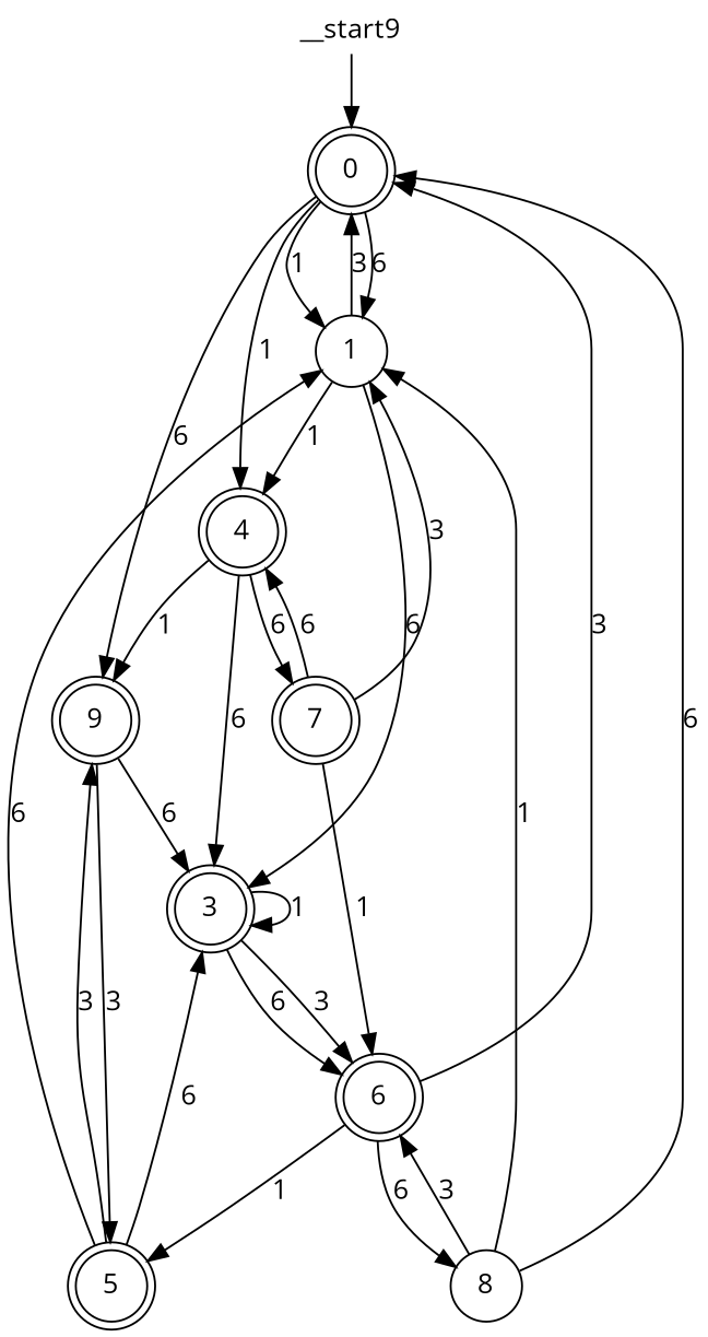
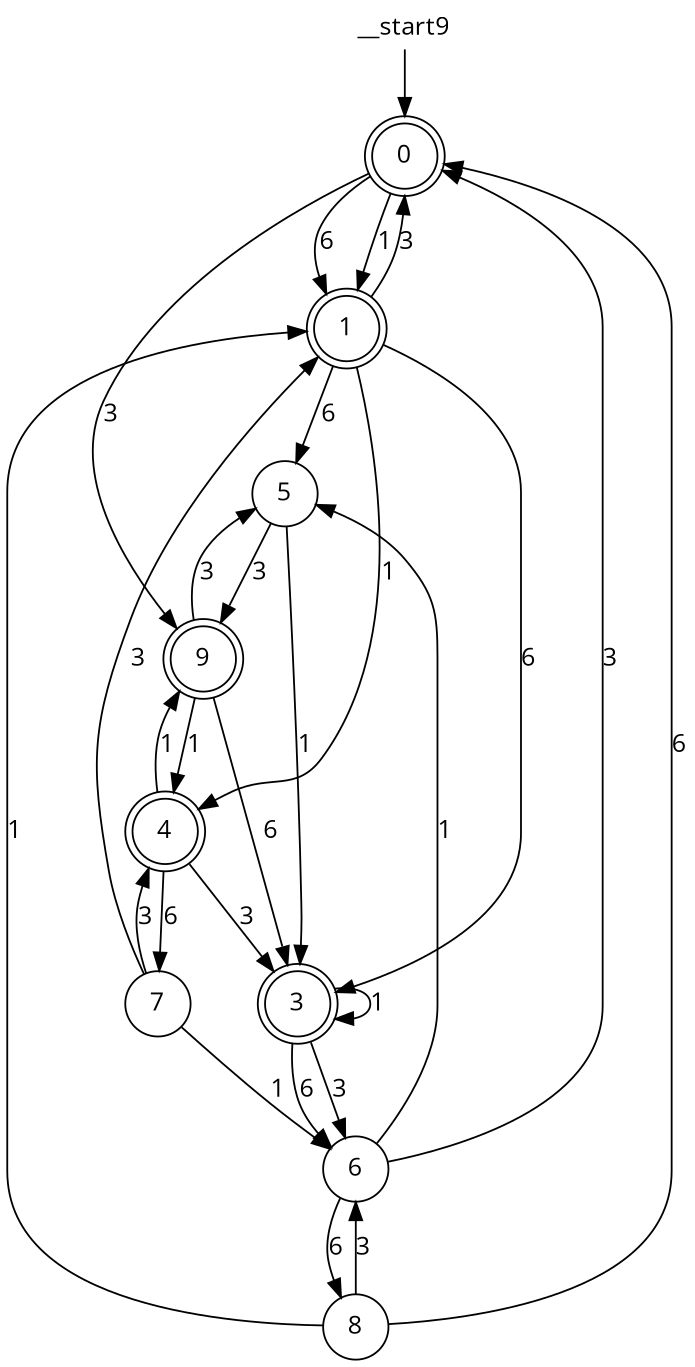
  digraph {
    fontname="Open Sans"
    node [fontname="Open Sans" shape=doublecircle]
    edge [fontname="Open Sans"]
    n1 [label=0]
-   n2 [label=1 shape=circle]
+   n2 [label=1]
    n3 [label=9]
    n4 [label=3]
    n5 [label=4]
-   n6 [label=5]
-   n7 [label=6]
-   n8 [label=7]
+   n6 [label=5 shape=circle]
+   n7 [label=6 shape=circle]
+   n8 [label=7 shape=circle]
    n9 [label=8 shape=circle]
    n10 [height=0 label=__start9 shape=none width=0]
    n1 -> n2 [label=6]
    n1 -> n2 [label=1]
-   n1 -> n3 [label=6]
+   n1 -> n3 [label=3]
    n2 -> n1 [label=3]
    n2 -> n4 [label=6]
    n2 -> n5 [label=1]
    n3 -> n4 [label=6]
-   n1 -> n5 [label=1]
+   n3 -> n5 [label=1]
    n3 -> n6 [label=3]
    n4 -> n4 [label=1]
    n4 -> n7 [label=6]
    n4 -> n7 [label=3]
    n5 -> n3 [label=1]
-   n5 -> n4 [label=6]
+   n5 -> n4 [label=3]
    n5 -> n8 [label=6]
-   n6 -> n2 [label=6]
+   n2 -> n6 [label=6]
    n6 -> n3 [label=3]
-   n6 -> n4 [label=6]
+   n6 -> n4 [label=1]
    n7 -> n1 [label=3]
    n7 -> n6 [label=1]
    n7 -> n9 [label=6]
    n8 -> n2 [label=3]
-   n8 -> n5 [label=6]
+   n8 -> n5 [label=3]
    n8 -> n7 [label=1]
    n9 -> n1 [label=6]
    n9 -> n2 [label=1]
    n9 -> n7 [label=3]
    n10 -> n1
  }
